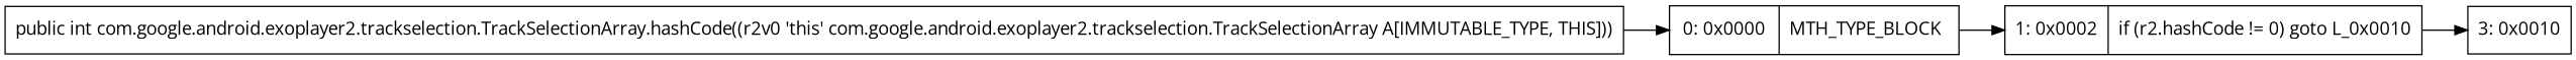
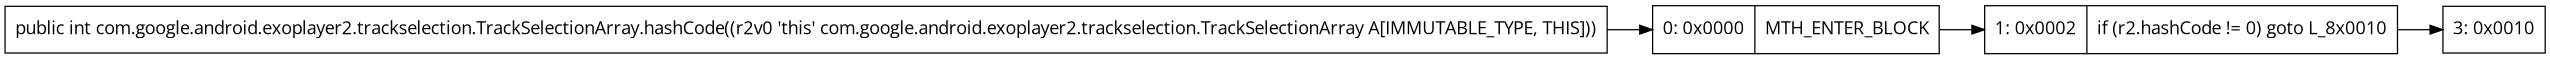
  digraph {
    fontname="Open Sans"
    rankdir=LR
    node [fontname="Open Sans" shape=record]
    edge [fontname="Open Sans"]
-   n1 [label="{0\:\ 0x0000|MTH_TYPE_BLOCK\l}"]
-   n2 [label="{1\:\ 0x0002|if (r2.hashCode != 0) goto L_0x0010\l}"]
+   n1 [label="{0\:\ 0x0000|MTH_ENTER_BLOCK\l}"]
+   n2 [label="{1\:\ 0x0002|if (r2.hashCode != 0) goto L_8x0010\l}"]
    n3 [label="{3\:\ 0x0010}"]
    n4 [label="{public int com.google.android.exoplayer2.trackselection.TrackSelectionArray.hashCode((r2v0 'this' com.google.android.exoplayer2.trackselection.TrackSelectionArray A[IMMUTABLE_TYPE, THIS])) }"]
    n1 -> n2
    n2 -> n3
    n4 -> n1
  }
